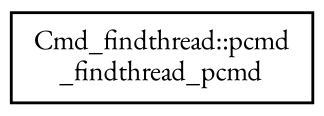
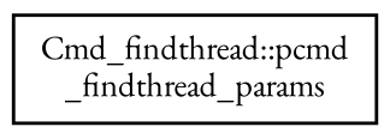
  digraph {
    rankdir=LR
    fontname="EB Garamond"
-   n1 [color=black fillcolor=white fontname="EB Garamond" fontsize=10 height=0.2 label="Cmd_findthread::pcmd\l_findthread_pcmd" shape=record style=filled width=0.4]
+   n1 [color=black fillcolor=white fontname="EB Garamond" fontsize=10 height=0.2 label="Cmd_findthread::pcmd\l_findthread_params" shape=record style=filled width=0.4]
  }
